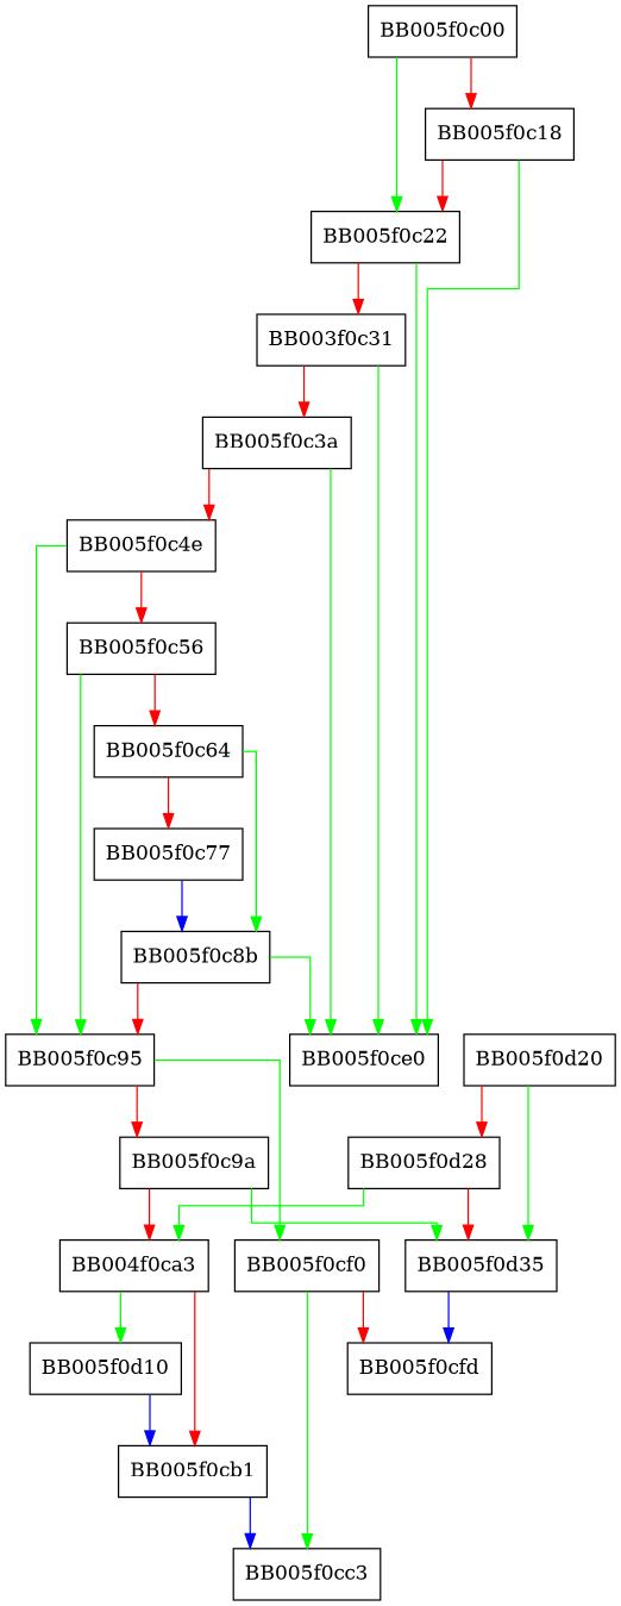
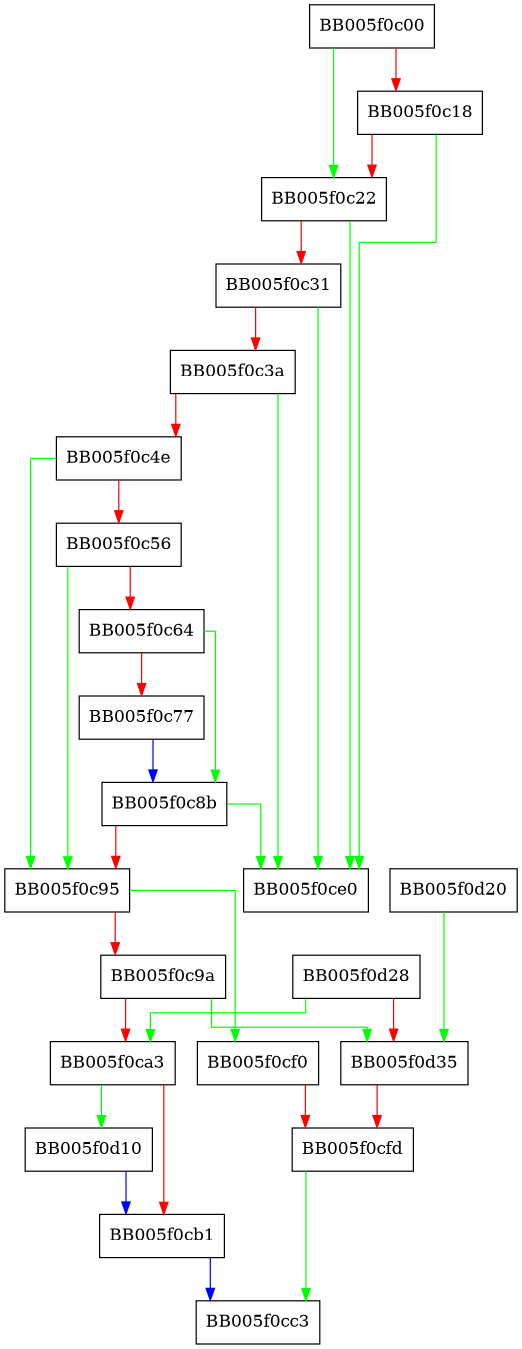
  digraph {
    splines=ortho
    node [shape=box]
    edge [color=green]
    BB005f0c00
    BB005f0c22
    BB005f0c18
    BB005f0ce0
-   BB005f0c31 [label=BB003f0c31]
+   BB005f0c31
    BB005f0c3a
    BB005f0c4e
    BB005f0c95
    BB005f0c56
    BB005f0cf0
    BB005f0c9a
    BB005f0c64
    BB005f0cc3
    BB005f0cfd
-   BB005f0ca3 [label=BB004f0ca3]
+   BB005f0ca3
    BB005f0d35
    BB005f0c8b
    BB005f0c77
    BB005f0d20
    BB005f0d28
    BB005f0d10
    BB005f0cb1
    BB005f0c00 -> BB005f0c22
    BB005f0c00 -> BB005f0c18 [color=red]
    BB005f0c22 -> BB005f0ce0
    BB005f0c22 -> BB005f0c31 [color=red]
    BB005f0c18 -> BB005f0c22 [color=red]
    BB005f0c18 -> BB005f0ce0
    BB005f0c31 -> BB005f0ce0
    BB005f0c31 -> BB005f0c3a [color=red]
    BB005f0c3a -> BB005f0ce0
    BB005f0c3a -> BB005f0c4e [color=red]
    BB005f0c4e -> BB005f0c95
    BB005f0c4e -> BB005f0c56 [color=red]
    BB005f0c95 -> BB005f0cf0
    BB005f0c95 -> BB005f0c9a [color=red]
    BB005f0c56 -> BB005f0c95
    BB005f0c56 -> BB005f0c64 [color=red]
-   BB005f0cf0 -> BB005f0cc3
+   BB005f0cfd -> BB005f0cc3
    BB005f0cf0 -> BB005f0cfd [color=red]
    BB005f0c9a -> BB005f0ca3 [color=red]
    BB005f0c9a -> BB005f0d35
    BB005f0c64 -> BB005f0c8b
    BB005f0c64 -> BB005f0c77 [color=red]
    BB005f0ca3 -> BB005f0d10
    BB005f0ca3 -> BB005f0cb1 [color=red]
-   BB005f0d35 -> BB005f0cfd [color=blue]
+   BB005f0d35 -> BB005f0cfd [color=red]
    BB005f0c8b -> BB005f0ce0
    BB005f0c8b -> BB005f0c95 [color=red]
    BB005f0c77 -> BB005f0c8b [color=blue]
    BB005f0d20 -> BB005f0d35
-   BB005f0d20 -> BB005f0d28 [color=red]
    BB005f0d28 -> BB005f0ca3
    BB005f0d28 -> BB005f0d35 [color=red]
    BB005f0d10 -> BB005f0cb1 [color=blue]
    BB005f0cb1 -> BB005f0cc3 [color=blue]
  }
